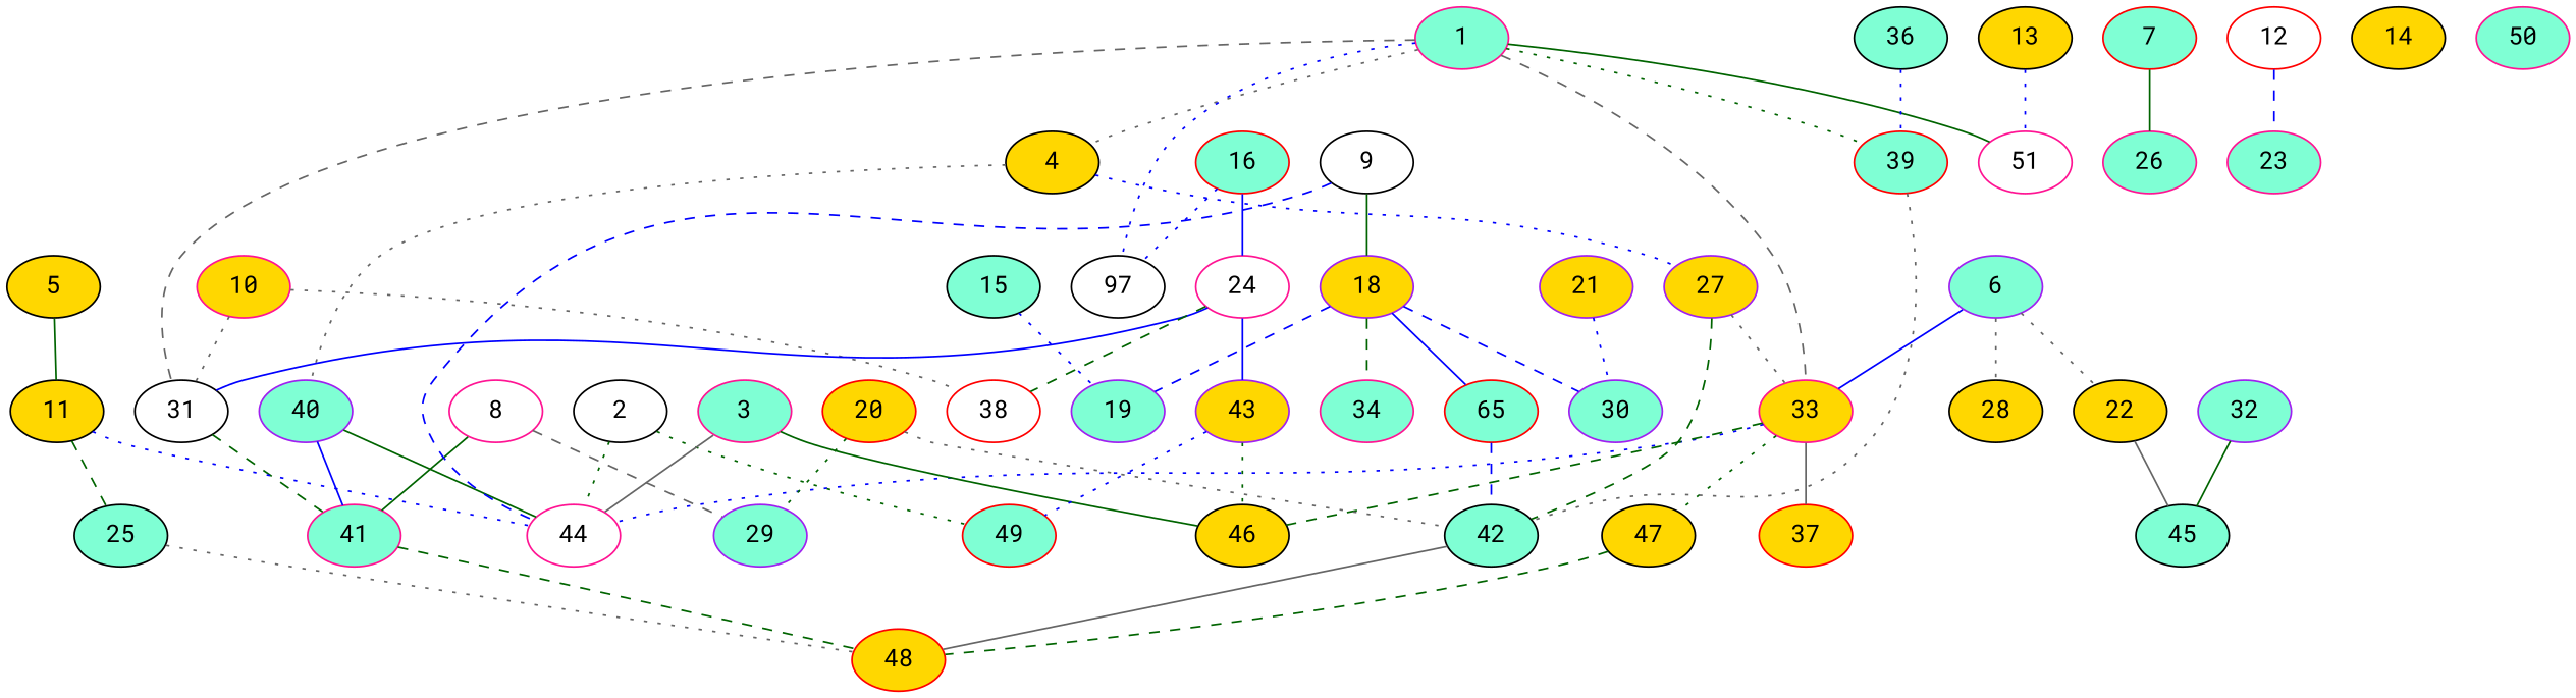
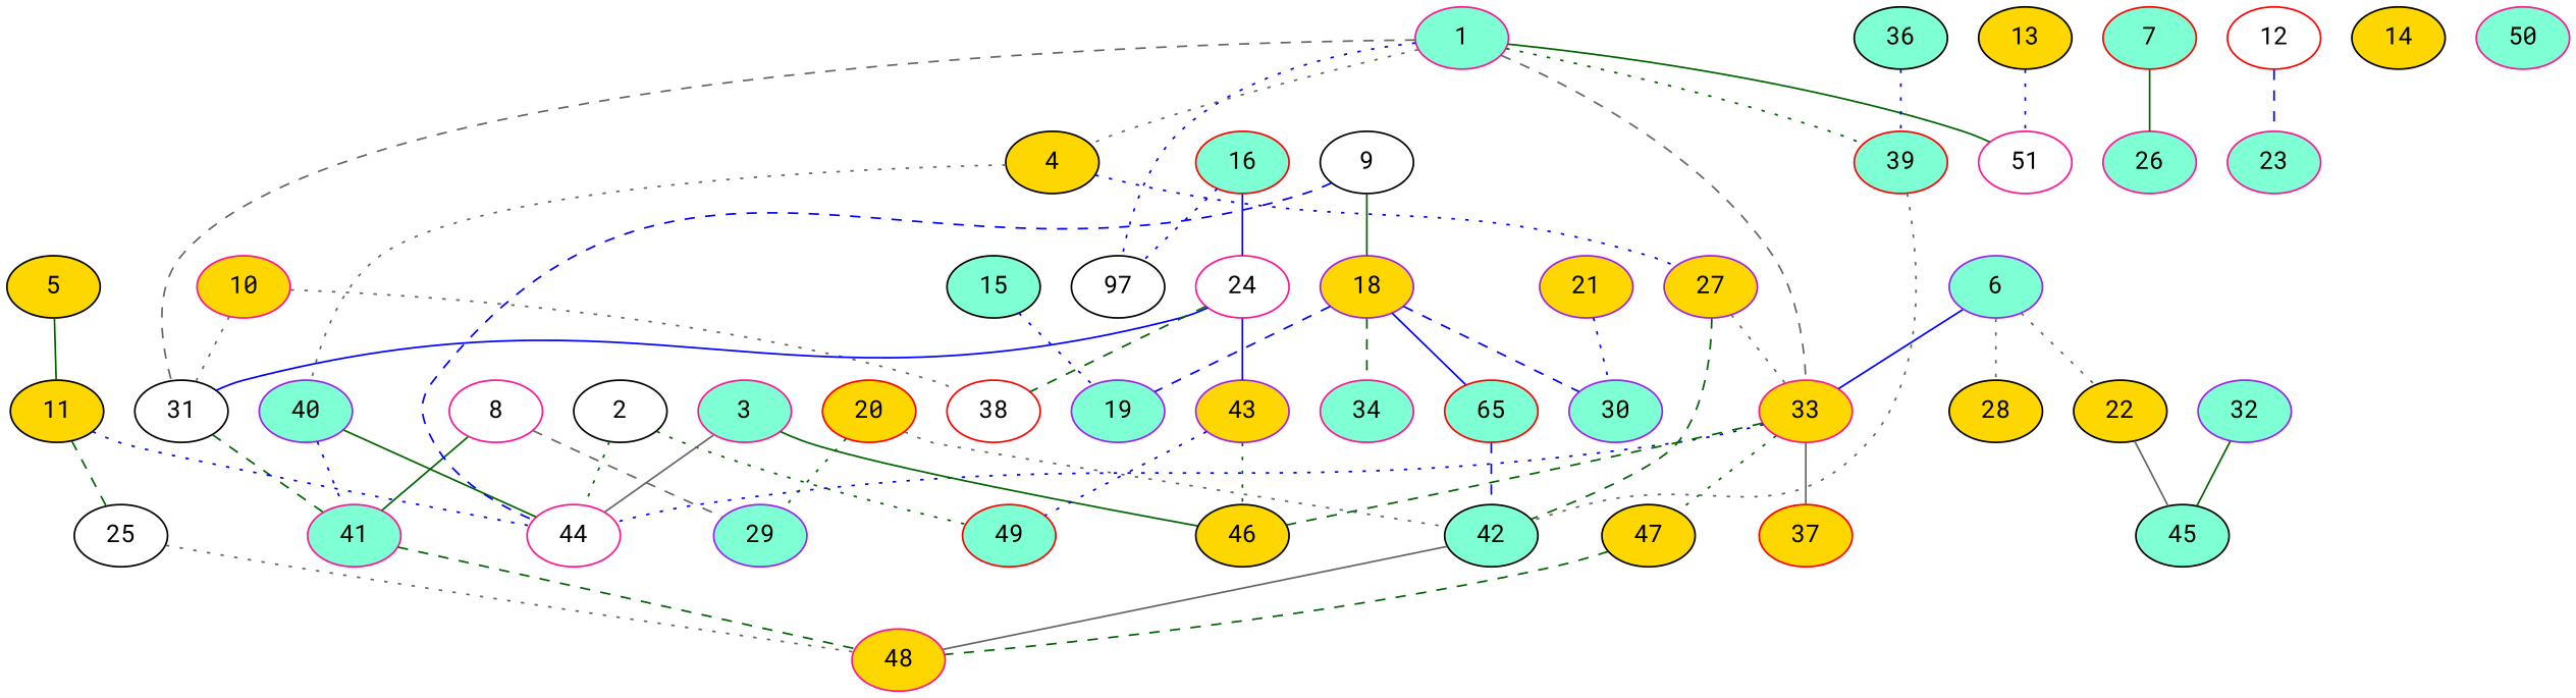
  graph {
    fontname="Roboto Mono"
    node [color=black fillcolor=aquamarine fontname="Roboto Mono" style=filled]
    edge [color=darkgreen fontname="Roboto Mono" style=dotted]
    1 [color=deeppink]
    4 [fillcolor=gold]
    n3 [fillcolor=white label=97]
    31 [fillcolor=white]
    33 [color=deeppink fillcolor=gold]
    39 [color=red]
    51 [color=deeppink fillcolor=white]
    27 [color=purple fillcolor=gold]
    40 [color=purple]
    41 [color=deeppink]
    44 [color=deeppink fillcolor=white]
    46 [fillcolor=gold]
    37 [color=red fillcolor=gold]
    47 [fillcolor=gold]
    42
    2 [fillcolor=white]
    49 [color=red]
    3 [color=deeppink]
    5 [fillcolor=gold]
    11 [fillcolor=gold]
-   25
+   25 [fillcolor=white]
    6 [color=purple]
    22 [fillcolor=gold]
    28 [fillcolor=gold]
    45
    7 [color=red]
    26 [color=deeppink]
    8 [color=deeppink fillcolor=white]
    29 [color=purple]
-   48 [color=red fillcolor=gold]
+   48 [color=deeppink fillcolor=gold]
    9 [fillcolor=white]
    18 [color=purple fillcolor=gold]
    19 [color=purple]
    30 [color=purple]
    34 [color=deeppink]
    n36 [color=red label=65]
    10 [color=deeppink fillcolor=gold]
    38 [color=red fillcolor=white]
    12 [color=red fillcolor=white]
    23 [color=deeppink]
    13 [fillcolor=gold]
    14 [fillcolor=gold]
    15
    16 [color=red]
    24 [color=deeppink fillcolor=white]
    43 [color=purple fillcolor=gold]
    20 [color=red fillcolor=gold]
    21 [color=purple fillcolor=gold]
    32 [color=purple]
    36
    50 [color=deeppink]
    1 -- 4 [color=gray40]
    1 -- n3 [color=blue]
    1 -- 31 [color=gray40 style=dashed]
    1 -- 33 [color=gray40 style=dashed]
    1 -- 39
    1 -- 51 [style=solid]
    4 -- 27 [color=blue]
    4 -- 40 [color=gray40]
    31 -- 41 [style=dashed]
    33 -- 44 [color=blue]
    33 -- 46 [style=dashed]
    33 -- 37 [color=gray40 style=solid]
    33 -- 47
    39 -- 42 [color=gray40]
    27 -- 33 [color=gray40]
    27 -- 42 [style=dashed]
-   40 -- 41 [color=blue style=solid]
+   40 -- 41 [color=blue]
    40 -- 44 [style=solid]
    41 -- 48 [style=dashed]
    47 -- 48 [style=dashed]
    42 -- 48 [color=gray40 style=solid]
    2 -- 44
    2 -- 49
    3 -- 44 [color=gray40 style=solid]
    3 -- 46 [style=solid]
    5 -- 11 [style=solid]
    11 -- 44 [color=blue]
    11 -- 25 [style=dashed]
    25 -- 48 [color=gray40]
    6 -- 33 [color=blue style=solid]
    6 -- 22 [color=gray40]
    6 -- 28 [color=gray40]
    22 -- 45 [color=gray40 style=solid]
    7 -- 26 [style=solid]
    8 -- 41 [style=solid]
    8 -- 29 [color=gray40 style=dashed]
    9 -- 44 [color=blue style=dashed]
    9 -- 18 [style=solid]
    18 -- 19 [color=blue style=dashed]
    18 -- 30 [color=blue style=dashed]
    18 -- 34 [style=dashed]
    18 -- n36 [color=blue style=solid]
    n36 -- 42 [color=blue style=dashed]
    10 -- 31 [color=gray40]
    10 -- 38 [color=gray40]
    12 -- 23 [color=blue style=dashed]
    13 -- 51 [color=blue]
    15 -- 19 [color=blue]
    16 -- n3 [color=blue]
    16 -- 24 [color=blue style=solid]
    24 -- 31 [color=blue style=solid]
    24 -- 38 [style=dashed]
    24 -- 43 [color=blue style=solid]
    43 -- 46
    43 -- 49 [color=blue]
    20 -- 42 [color=gray40]
    20 -- 29
    21 -- 30 [color=blue]
    32 -- 45 [style=solid]
    36 -- 39 [color=blue]
  }
